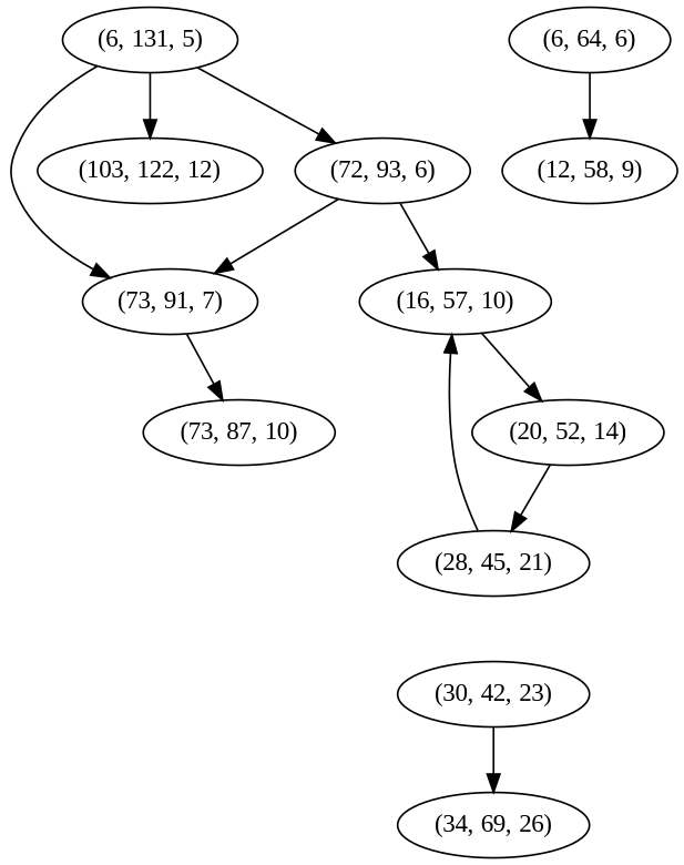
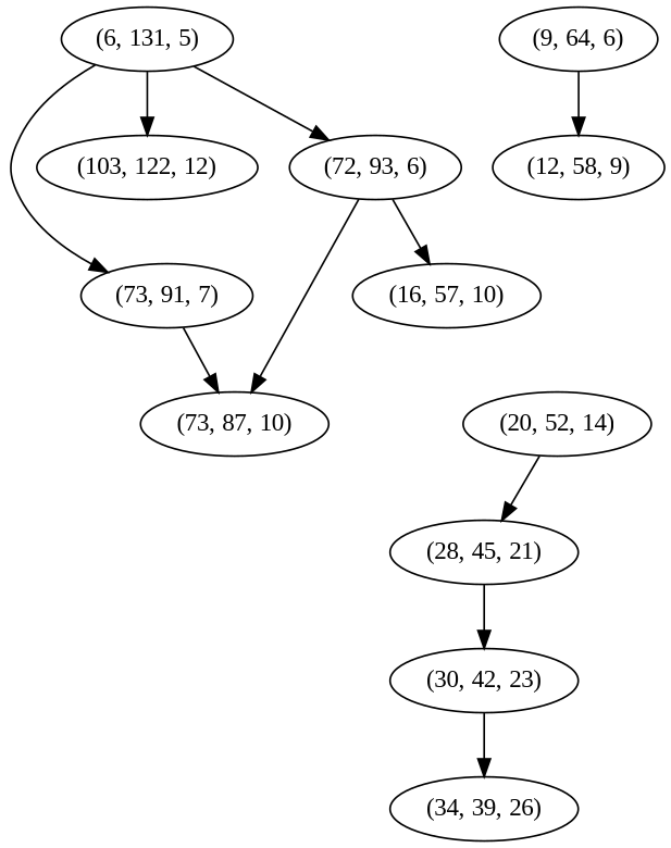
  digraph {
    fontname="Liberation Serif"
    node [fontname="Liberation Serif"]
    edge [fontname="Liberation Serif"]
    "(6, 131, 5)"
    "(72, 93, 6)"
    "(103, 122, 12)"
    "(73, 91, 7)"
-   "(9, 64, 6)" [label="(6, 64, 6)"]
+   "(9, 64, 6)"
    "(12, 58, 9)"
    "(16, 57, 10)"
    "(20, 52, 14)"
    "(28, 45, 21)"
    "(30, 42, 23)"
-   "(34, 39, 26)" [label="(34, 69, 26)"]
+   "(34, 39, 26)"
    n12 [label="(73, 87, 10)"]
    "(6, 131, 5)" -> "(72, 93, 6)"
    "(6, 131, 5)" -> "(103, 122, 12)"
    "(6, 131, 5)" -> "(73, 91, 7)"
-   "(72, 93, 6)" -> "(73, 91, 7)"
+   "(72, 93, 6)" -> n12
    "(72, 93, 6)" -> "(16, 57, 10)"
    "(73, 91, 7)" -> n12
    "(9, 64, 6)" -> "(12, 58, 9)"
-   "(16, 57, 10)" -> "(20, 52, 14)"
    "(20, 52, 14)" -> "(28, 45, 21)"
-   "(28, 45, 21)" -> "(16, 57, 10)"
+   "(28, 45, 21)" -> "(30, 42, 23)"
    "(30, 42, 23)" -> "(34, 39, 26)"
  }
